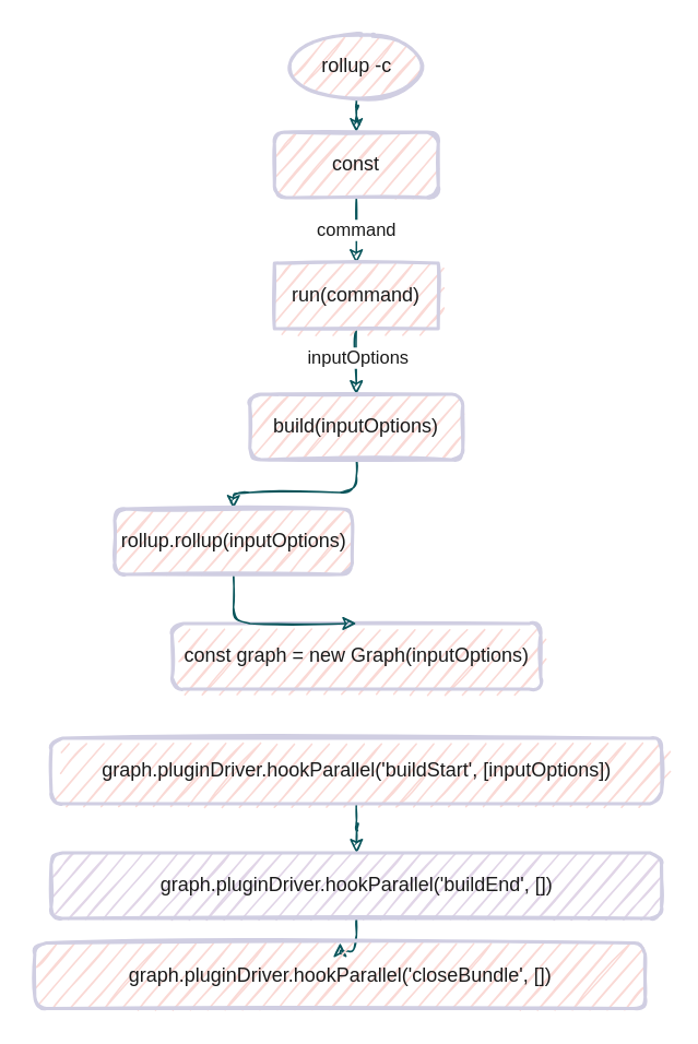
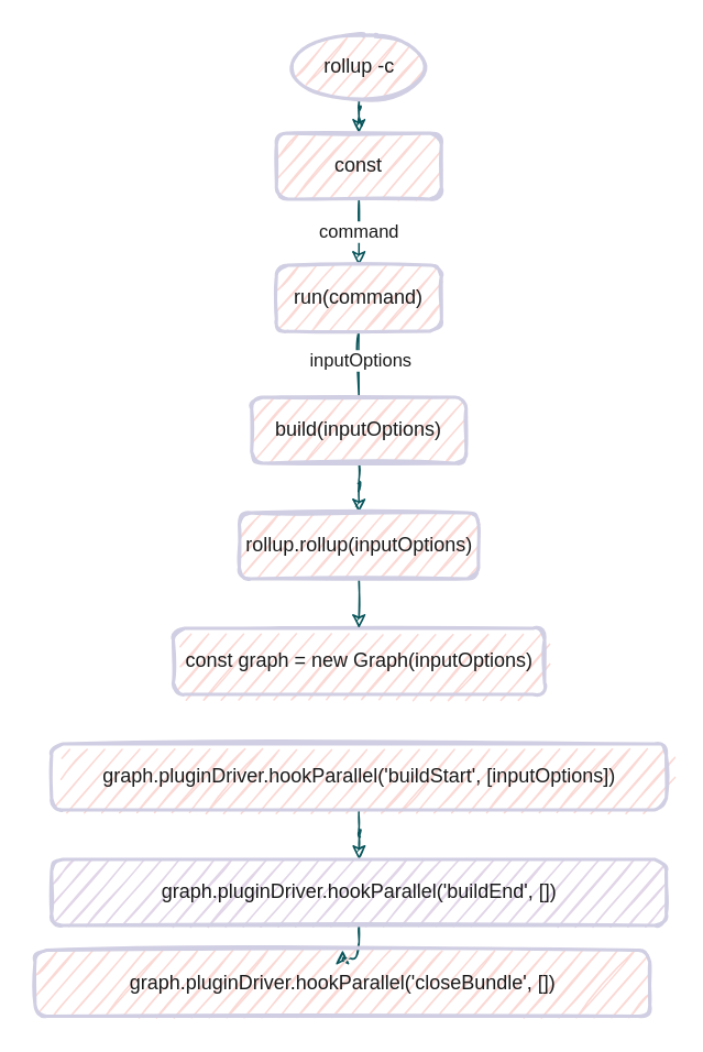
  <mxCell id="0" />
  <mxCell id="1" parent="0" />
  <mxCell id="2" value="" style="edgeStyle=orthogonalEdgeStyle;orthogonalLoop=1;jettySize=auto;html=1;exitX=0.5;exitY=1;exitDx=0;exitDy=0;exitPerimeter=0;sketch=1;strokeColor=#09555B;fontColor=#1A1A1A;" parent="1" source="8" target="4" edge="1"><mxGeometry relative="1" as="geometry"><mxPoint x="217" y="40" as="sourcePoint" /></mxGeometry></mxCell>
  <mxCell id="3" value="command" style="edgeStyle=orthogonalEdgeStyle;orthogonalLoop=1;jettySize=auto;html=1;sketch=1;strokeColor=#09555B;fontColor=#1A1A1A;" parent="1" source="4" target="7" edge="1"><mxGeometry relative="1" as="geometry" /></mxCell>
  <mxCell id="4" value="const" style="whiteSpace=wrap;html=1;absoluteArcSize=1;arcSize=14;strokeWidth=2;sketch=1;rounded=1;fillColor=#FAD9D5;strokeColor=#D0CEE2;fontColor=#1A1A1A;" parent="1" vertex="1"><mxGeometry x="167" y="80" width="100" height="40" as="geometry" /></mxCell>
- <mxCell id="5" value="" style="edgeStyle=orthogonalEdgeStyle;orthogonalLoop=1;jettySize=auto;html=1;sketch=1;strokeColor=#09555B;fontColor=#1A1A1A;" parent="1" source="7" target="10" edge="1"><mxGeometry relative="1" as="geometry" /></mxCell>
+ <mxCell id="5" value="" style="edgeStyle=orthogonalEdgeStyle;orthogonalLoop=1;jettySize=auto;html=1;sketch=1;strokeColor=#09555B;fontColor=#1A1A1A;endArrow=none;" parent="1" source="7" target="10" edge="1"><mxGeometry relative="1" as="geometry" /></mxCell>
  <mxCell id="6" value="inputOptions" style="edgeLabel;html=1;align=center;verticalAlign=middle;resizable=0;points=[];sketch=1;rounded=1;fontColor=#1A1A1A;" parent="5" vertex="1" connectable="0"><mxGeometry x="0.24" y="1" relative="1" as="geometry"><mxPoint x="-1" y="-7.24" as="offset" /></mxGeometry></mxCell>
- <mxCell id="7" value="run(command)" style="whiteSpace=wrap;html=1;absoluteArcSize=1;arcSize=14;strokeWidth=2;sketch=1;fillColor=#FAD9D5;strokeColor=#D0CEE2;fontColor=#1A1A1A;rounded=0;" parent="1" vertex="1"><mxGeometry x="167" y="160" width="100" height="40" as="geometry" /></mxCell>
+ <mxCell id="7" value="run(command)" style="whiteSpace=wrap;html=1;absoluteArcSize=1;arcSize=14;strokeWidth=2;sketch=1;rounded=1;fillColor=#FAD9D5;strokeColor=#D0CEE2;fontColor=#1A1A1A;" parent="1" vertex="1"><mxGeometry x="167" y="160" width="100" height="40" as="geometry" /></mxCell>
  <mxCell id="8" value="rollup -c" style="strokeWidth=2;html=1;shape=mxgraph.flowchart.start_2;whiteSpace=wrap;sketch=1;rounded=1;fillColor=#FAD9D5;strokeColor=#D0CEE2;fontColor=#1A1A1A;" parent="1" vertex="1"><mxGeometry x="174.5" y="20" width="85" height="40" as="geometry" /></mxCell>
  <mxCell id="9" value="" style="edgeStyle=orthogonalEdgeStyle;orthogonalLoop=1;jettySize=auto;html=1;sketch=1;strokeColor=#09555B;fontColor=#1A1A1A;" parent="1" source="10" target="15" edge="1"><mxGeometry relative="1" as="geometry" /></mxCell>
  <mxCell id="10" value="build(inputOptions)" style="whiteSpace=wrap;html=1;absoluteArcSize=1;arcSize=14;strokeWidth=2;sketch=1;rounded=1;fillColor=#FAD9D5;strokeColor=#D0CEE2;fontColor=#1A1A1A;" parent="1" vertex="1"><mxGeometry x="152" y="240" width="130" height="40" as="geometry" /></mxCell>
  <mxCell id="11" value="&lt;span&gt;const graph = new Graph(inputOptions)&lt;/span&gt;" style="whiteSpace=wrap;html=1;absoluteArcSize=1;arcSize=14;strokeWidth=2;sketch=1;rounded=1;fillColor=#FAD9D5;strokeColor=#D0CEE2;fontColor=#1A1A1A;" parent="1" vertex="1"><mxGeometry x="104.5" y="380" width="225" height="40" as="geometry" /></mxCell>
  <mxCell id="12" value="" style="edgeStyle=orthogonalEdgeStyle;orthogonalLoop=1;jettySize=auto;html=1;sketch=1;strokeColor=#09555B;fontColor=#1A1A1A;" parent="1" source="13" target="17" edge="1"><mxGeometry relative="1" as="geometry" /></mxCell>
  <mxCell id="13" value="graph.pluginDriver.hookParallel('buildStart', [inputOptions])" style="whiteSpace=wrap;html=1;absoluteArcSize=1;arcSize=14;strokeWidth=2;sketch=1;rounded=1;fillColor=#FAD9D5;strokeColor=#D0CEE2;fontColor=#1A1A1A;" parent="1" vertex="1"><mxGeometry x="30.75" y="450" width="372.5" height="40" as="geometry" /></mxCell>
  <mxCell id="14" value="" style="edgeStyle=orthogonalEdgeStyle;orthogonalLoop=1;jettySize=auto;html=1;sketch=1;strokeColor=#09555B;fontColor=#1A1A1A;" parent="1" source="15" edge="1"><mxGeometry relative="1" as="geometry"><mxPoint x="217" y="380" as="targetPoint" /><Array as="points"><mxPoint x="217" y="380" /><mxPoint x="217" y="380" /></Array></mxGeometry></mxCell>
- <mxCell id="15" value="rollup.rollup(inputOptions)" style="whiteSpace=wrap;html=1;absoluteArcSize=1;arcSize=14;strokeWidth=2;sketch=1;rounded=1;fillColor=#FAD9D5;strokeColor=#D0CEE2;fontColor=#1A1A1A;" parent="1" vertex="1"><mxGeometry x="69.5" y="310" width="145" height="40" as="geometry" /></mxCell>
+ <mxCell id="15" value="rollup.rollup(inputOptions)" style="whiteSpace=wrap;html=1;absoluteArcSize=1;arcSize=14;strokeWidth=2;sketch=1;rounded=1;fillColor=#FAD9D5;strokeColor=#D0CEE2;fontColor=#1A1A1A;" parent="1" vertex="1"><mxGeometry x="144.5" y="310" width="145" height="40" as="geometry" /></mxCell>
  <mxCell id="16" value="" style="edgeStyle=orthogonalEdgeStyle;orthogonalLoop=1;jettySize=auto;html=1;sketch=1;strokeColor=#09555B;fontColor=#1A1A1A;" parent="1" source="17" target="18" edge="1"><mxGeometry relative="1" as="geometry" /></mxCell>
  <mxCell id="17" value="graph.pluginDriver.hookParallel('buildEnd', [])" style="whiteSpace=wrap;html=1;absoluteArcSize=1;arcSize=14;strokeWidth=2;sketch=1;rounded=1;fillColor=#e1d5e7;strokeColor=#D0CEE2;fontColor=#1A1A1A;" parent="1" vertex="1"><mxGeometry x="30.75" y="520" width="372.5" height="40" as="geometry" /></mxCell>
  <mxCell id="18" value="graph.pluginDriver.hookParallel('closeBundle', [])" style="whiteSpace=wrap;html=1;absoluteArcSize=1;arcSize=14;strokeWidth=2;sketch=1;rounded=1;fillColor=#FAD9D5;strokeColor=#D0CEE2;fontColor=#1A1A1A;" parent="1" vertex="1"><mxGeometry x="20.75" y="575" width="372.5" height="40" as="geometry" /></mxCell>
